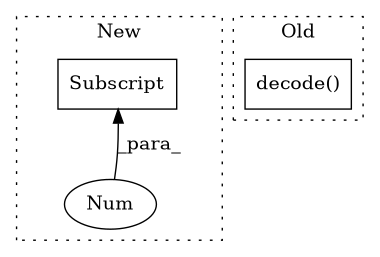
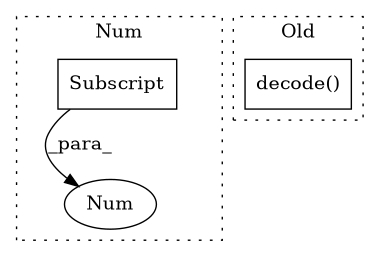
  digraph {
    node [shape=box]
    n1 [a=63 l="16,0" label=Subscript s="3381,0"]
    n2 [a=76 l=2 label=Num s=3394 shape=ellipse]
    n3 [a=75 l=44 label="decode()" s=3651]
    subgraph cluster_1 {
-     label=New
+     label=Num
      style=dotted
      n1
      n2
    }
    subgraph cluster_2 {
      label=Old
      style=dotted
      n3
    }
-   n2 -> n1 [label=_para_]
+   n1 -> n2 [label=_para_]
  }
